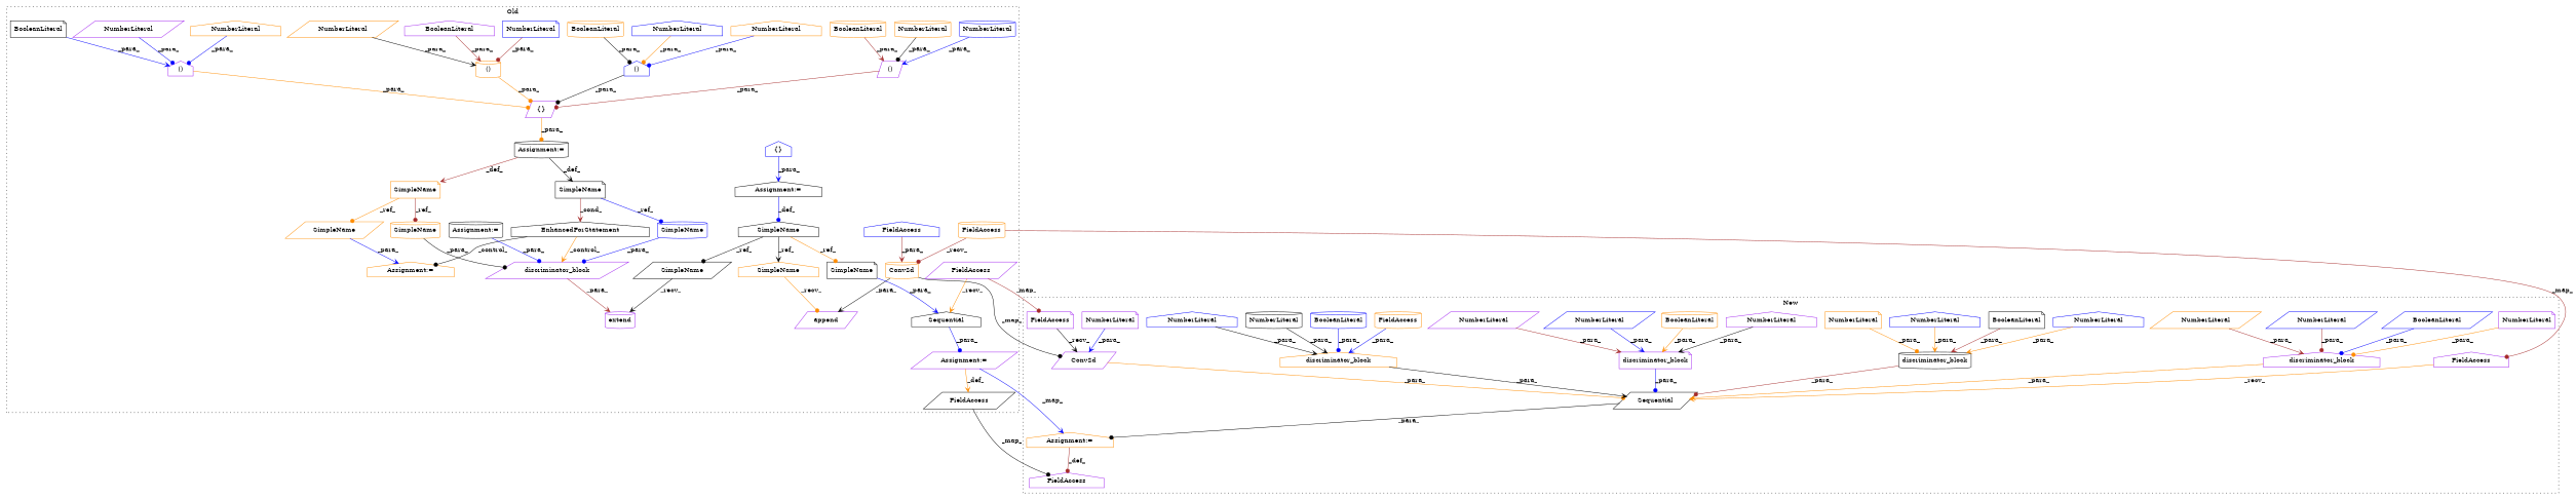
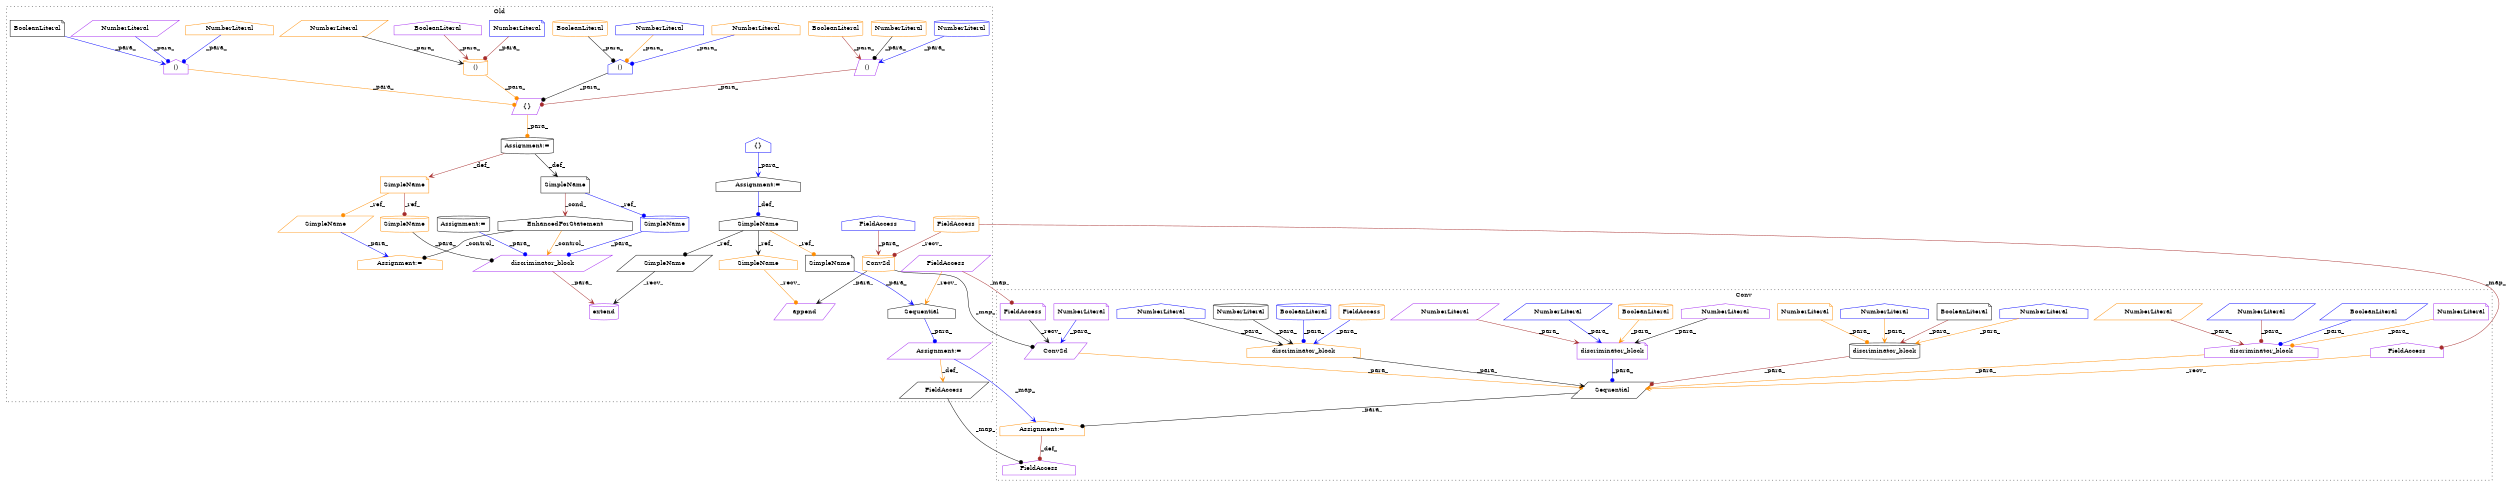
  digraph {
    node [a=34 color=purple l=1 s=5083 shape=house]
    edge [arrowhead=dot color=blue]
    n1 [a=32 l="7,1" label=append s="5294,5337" shape=parallelogram]
    n2 [a=4 color=blue l=2 label="{}" s=4822]
    n3 [a=7 label="Assignment:=" s=5354 shape=parallelogram]
    n4 [a=7 color=black label="Assignment:=" s=4812]
    n5 [a=22 color=black l=10 label=FieldAccess s=5344 shape=parallelogram]
    n6 [a=42 color=black l=6 label=SimpleName s=4806]
    n7 [a=32 color=black l="11,1" label=Sequential s="5364,5381"]
    n8 [a=32 l="7,1" label=extend s="5177,5244" shape=cylinder]
    n9 [a=106 color=blue l=34 label="()"]
    n10 [color=darkorange label=NumberLiteral s=5099]
    n11 [a=106 l=34 label="()" s=5042]
    n12 [l=3 label=NumberLiteral s=5042 shape=parallelogram]
    n13 [a=106 l=34 label="()" s=5124 shape=parallelogram]
    n14 [color=blue label=NumberLiteral s=5140 shape=cylinder]
    n15 [a=106 color=darkorange l=34 label="()" s=5001 shape=cylinder]
    n16 [color=darkorange label=NumberLiteral s=5016 shape=parallelogram]
    n17 [color=darkorange l=3 label=NumberLiteral s=5124 shape=cylinder]
    n18 [color=blue l=3 label=NumberLiteral]
    n19 [color=blue l=2 label=NumberLiteral s=5001 shape=note]
    n20 [color=darkorange label=NumberLiteral s=5058]
    n21 [a=4 l="6,2" label="{}" s="4995,5158" shape=parallelogram]
    n22 [a=42 color=black l=9 label=SimpleName s=4974 shape=note]
    n23 [a=70 color=black l="104,2" label=EnhancedForStatement s="4858,5160"]
    n24 [a=9 l=5 label=BooleanLiteral s=5030]
    n25 [a=9 color=darkorange l=4 label=BooleanLiteral s=5154 shape=cylinder]
    n26 [a=9 color=darkorange l=4 label=BooleanLiteral s=5113 shape=cylinder]
    n27 [a=9 color=black l=4 label=BooleanLiteral s=5072 shape=note]
    n28 [a=7 color=black label="Assignment:=" s=4840 shape=cylinder]
    n29 [a=32 l="20,1" label=discriminator_block s="5184,5243" shape=parallelogram]
    n30 [a=42 color=darkorange l=11 label=SimpleName s=4923 shape=note]
    n31 [a=7 color=darkorange label="Assignment:=" s=5263]
    n32 [a=7 color=black l="104,2" label="Assignment:=" s="4858,5160" shape=cylinder]
    n33 [a=32 color=darkorange l="7,1" label=Conv2d s="5310,5336" shape=cylinder]
    n34 [a=22 color=blue l=11 label=FieldAccess s=5317]
    n35 [a=22 l=8 label=FieldAccess s=5355 shape=parallelogram]
    n36 [a=22 color=darkorange l=8 label=FieldAccess s=5301 shape=cylinder]
    n37 [a=42 color=blue l=9 label=SimpleName s=5234 shape=cylinder]
    n38 [a=42 color=black l=6 label=SimpleName s=5375 shape=note]
    n39 [a=42 color=darkorange l=6 label=SimpleName s=5287]
    n40 [a=42 color=black l=6 label=SimpleName s=5170 shape=parallelogram]
    n41 [a=42 color=darkorange l=11 label=SimpleName s=5215 shape=cylinder]
    n42 [a=42 color=darkorange l=11 label=SimpleName s=5264 shape=parallelogram]
    n43 [a=32 color=black l="11,1" label=Sequential s="4806,4996" shape=parallelogram]
    n44 [a=7 color=darkorange label="Assignment:=" s=4796]
    n45 [a=22 l=10 label=FieldAccess s=4786]
    n46 [a=32 l="20,1" label=discriminator_block s="4932,4966"]
    n47 [color=blue l=3 label=NumberLiteral s=4956 shape=parallelogram]
    n48 [color=darkorange l=3 label=NumberLiteral s=4952 shape=parallelogram]
    n49 [label=NumberLiteral s=4960 shape=note]
    n50 [a=9 color=blue l=4 label=BooleanLiteral s=4962 shape=parallelogram]
    n51 [a=32 color=black l="20,1" label=discriminator_block s="4896,4930" shape=cylinder]
    n52 [color=blue l=3 label=NumberLiteral s=4920]
    n53 [color=darkorange l=3 label=NumberLiteral s=4916 shape=note]
    n54 [color=blue label=NumberLiteral s=4924]
    n55 [a=9 color=black l=4 label=BooleanLiteral s=4926 shape=note]
    n56 [a=32 l="7,1" label=Conv2d s="4977,4995" shape=parallelogram]
    n57 [l=3 label=NumberLiteral s=4984 shape=note]
    n58 [a=32 l="20,1" label=discriminator_block s="4861,4894" shape=note]
    n59 [color=blue label=NumberLiteral s=4888 shape=parallelogram]
    n60 [l=2 label=NumberLiteral s=4881 shape=parallelogram]
    n61 [l=3 label=NumberLiteral s=4884]
    n62 [a=9 color=darkorange l=4 label=BooleanLiteral s=4890 shape=cylinder]
    n63 [a=32 color=darkorange l="20,1" label=discriminator_block s="4817,4859"]
    n64 [color=black label=NumberLiteral s=4852 shape=cylinder]
    n65 [color=blue l=2 label=NumberLiteral s=4849]
    n66 [a=22 color=darkorange l=11 label=FieldAccess s=4837 shape=cylinder]
    n67 [a=9 color=blue l=5 label=BooleanLiteral s=4854 shape=cylinder]
    n68 [a=22 l=8 label=FieldAccess s=4968 shape=note]
    n69 [a=22 l=8 label=FieldAccess s=4797]
    subgraph cluster_1 {
      label=Old
      style=dotted
      n1
      n2
      n3
      n4
      n5
      n6
      n7
      n8
      n9
      n10
      n11
      n12
      n13
      n14
      n15
      n16
      n17
      n18
      n19
      n20
      n21
      n22
      n23
      n24
      n25
      n26
      n27
      n28
      n29
      n30
      n31
      n32
      n33
      n34
      n35
      n36
      n37
      n38
      n39
      n40
      n41
      n42
    }
    subgraph cluster_2 {
-     label=New
+     label=Conv
      style=dotted
      n43
      n44
      n45
      n46
      n47
      n48
      n49
      n50
      n51
      n52
      n53
      n54
      n55
      n56
      n57
      n58
      n59
      n60
      n61
      n62
      n63
      n64
      n65
      n66
      n67
      n68
      n69
    }
    n2 -> n4 [arrowhead=vee label=_para_]
    n3 -> n5 [arrowhead=vee color=darkorange label=_def_]
    n3 -> n44 [arrowhead=vee label=_map_]
    n4 -> n6 [label=_def_]
    n5 -> n45 [color=black label=_map_]
    n6 -> n38 [color=darkorange label=_ref_]
    n6 -> n39 [arrowhead=vee color=black label=_ref_]
    n6 -> n40 [color=black label=_ref_]
    n7 -> n3 [label=_para_]
    n9 -> n21 [color=black label=_para_]
    n10 -> n9 [label=_para_]
    n11 -> n21 [color=darkorange label=_para_]
    n12 -> n11 [label=_para_]
    n13 -> n21 [color=brown label=_para_]
    n14 -> n13 [arrowhead=vee label=_para_]
    n15 -> n21 [color=darkorange label=_para_]
    n16 -> n15 [arrowhead=vee color=black label=_para_]
    n17 -> n13 [color=black label=_para_]
    n18 -> n9 [color=darkorange label=_para_]
    n19 -> n15 [color=brown label=_para_]
    n20 -> n11 [label=_para_]
    n21 -> n32 [color=darkorange label=_para_]
    n22 -> n23 [arrowhead=vee color=brown label=_cond_]
    n22 -> n37 [label=_ref_]
    n23 -> n29 [arrowhead=vee color=darkorange label=_control_]
    n23 -> n31 [color=black label=_control_]
    n24 -> n15 [arrowhead=vee color=brown label=_para_]
    n25 -> n13 [arrowhead=vee color=brown label=_para_]
    n26 -> n9 [color=black label=_para_]
    n27 -> n11 [arrowhead=vee label=_para_]
    n28 -> n29 [label=_para_]
    n29 -> n8 [arrowhead=vee color=brown label=_para_]
    n30 -> n41 [color=brown label=_ref_]
    n30 -> n42 [color=darkorange label=_ref_]
    n32 -> n22 [arrowhead=vee color=black label=_def_]
    n32 -> n30 [arrowhead=vee color=brown label=_def_]
    n33 -> n1 [arrowhead=vee color=black label=_para_]
    n33 -> n56 [color=black label=_map_]
    n34 -> n33 [arrowhead=vee color=brown label=_para_]
    n35 -> n7 [arrowhead=vee color=darkorange label=_recv_]
    n35 -> n68 [color=brown label=_map_]
    n36 -> n33 [color=brown label=_recv_]
    n36 -> n69 [color=brown label=_map_]
    n37 -> n29 [label=_para_]
    n38 -> n7 [arrowhead=vee label=_para_]
    n39 -> n1 [color=darkorange label=_recv_]
    n40 -> n8 [arrowhead=vee color=black label=_recv_]
    n41 -> n29 [color=black label=_para_]
    n42 -> n31 [arrowhead=vee label=_para_]
    n43 -> n44 [color=black label=_para_]
    n44 -> n45 [color=brown label=_def_]
    n46 -> n43 [arrowhead=vee color=darkorange label=_para_]
    n47 -> n46 [color=brown label=_para_]
    n48 -> n46 [arrowhead=vee color=brown label=_para_]
    n49 -> n46 [color=darkorange label=_para_]
    n50 -> n46 [label=_para_]
    n51 -> n43 [color=brown label=_para_]
    n52 -> n51 [arrowhead=vee color=darkorange label=_para_]
    n53 -> n51 [color=darkorange label=_para_]
    n54 -> n51 [arrowhead=vee color=darkorange label=_para_]
    n55 -> n51 [arrowhead=vee color=brown label=_para_]
    n56 -> n43 [color=darkorange label=_para_]
    n57 -> n56 [arrowhead=vee label=_para_]
    n58 -> n43 [label=_para_]
    n59 -> n58 [arrowhead=vee label=_para_]
    n60 -> n58 [arrowhead=vee color=brown label=_para_]
    n61 -> n58 [arrowhead=vee color=black label=_para_]
    n62 -> n58 [arrowhead=vee color=darkorange label=_para_]
    n63 -> n43 [arrowhead=vee color=black label=_para_]
    n64 -> n63 [arrowhead=vee color=black label=_para_]
    n65 -> n63 [arrowhead=vee color=black label=_para_]
    n66 -> n63 [arrowhead=vee label=_para_]
    n67 -> n63 [label=_para_]
    n68 -> n56 [arrowhead=vee color=black label=_recv_]
    n69 -> n43 [arrowhead=vee color=darkorange label=_recv_]
  }
